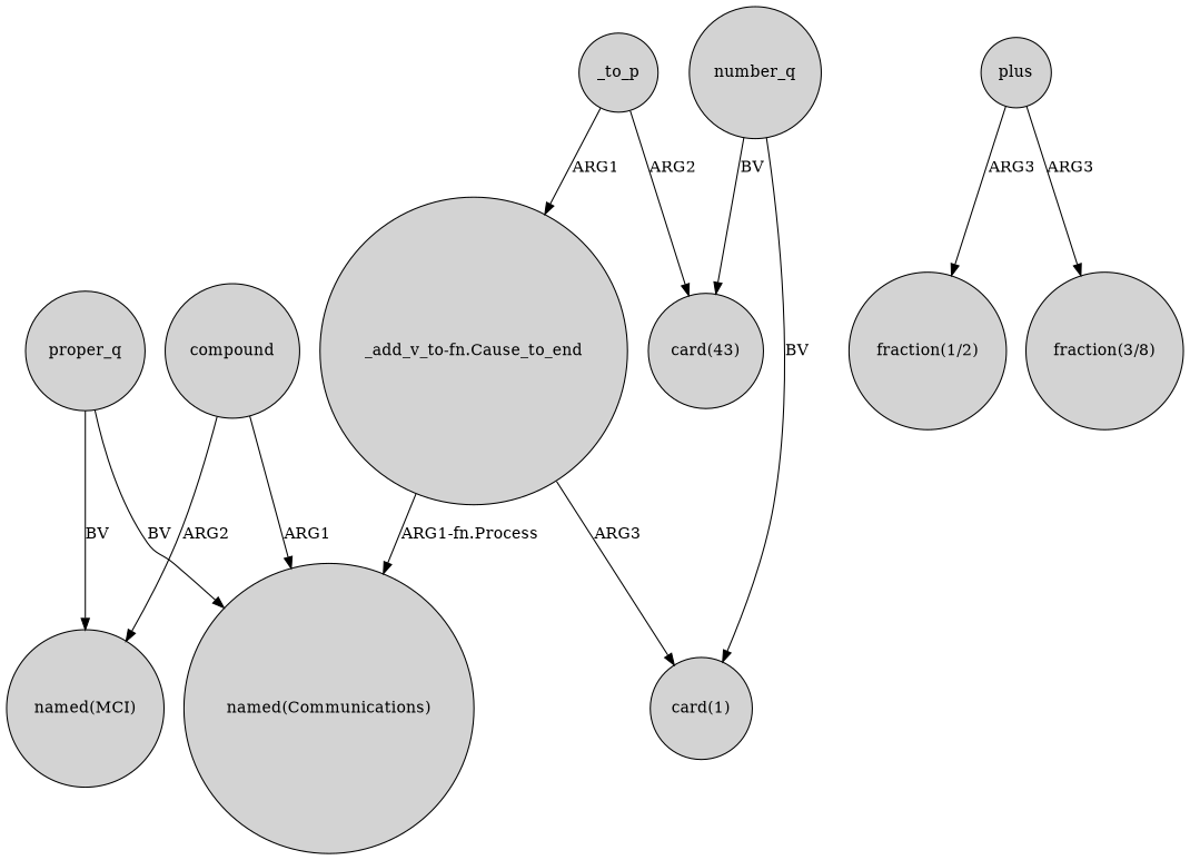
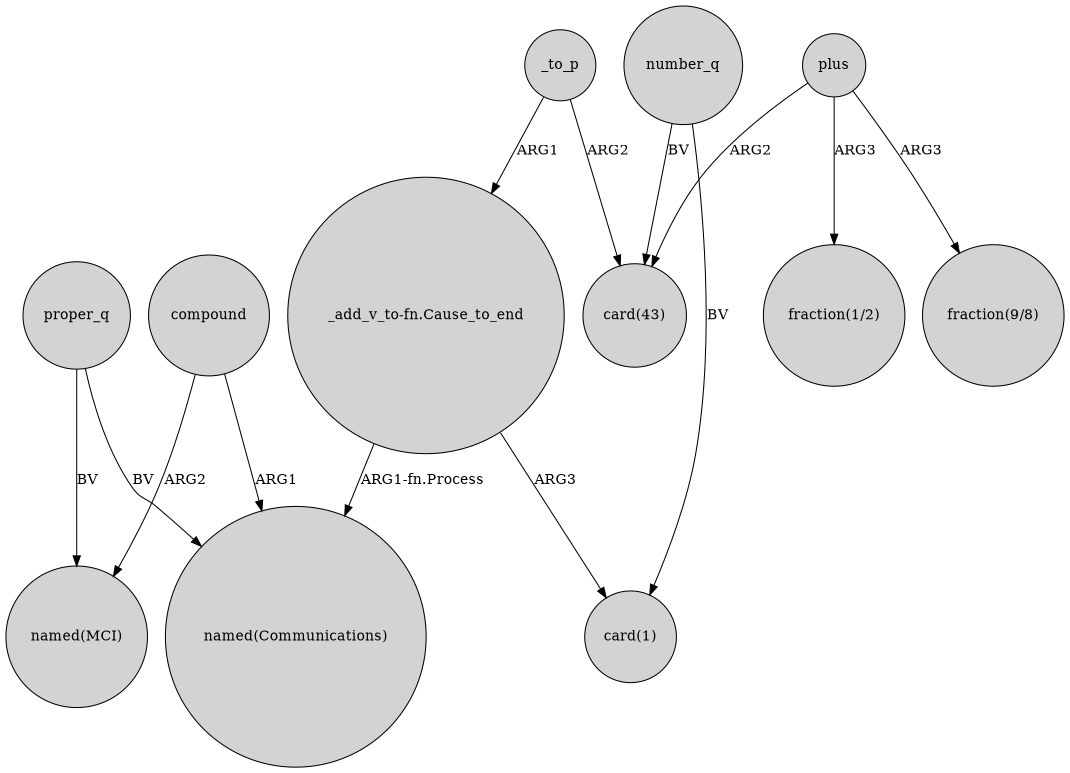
  digraph {
    node [shape=circle style=filled]
    compound
    "named(MCI)"
    "named(Communications)"
    number_q
    "card(43)"
    "card(1)"
    _to_p
    "_add_v_to-fn.Cause_to_end"
    proper_q
    plus
    "fraction(1/2)"
-   "fraction(3/8)"
+   "fraction(3/8)" [label="fraction(9/8)"]
    compound -> "named(MCI)" [label=ARG2]
    compound -> "named(Communications)" [label=ARG1]
    number_q -> "card(43)" [label=BV]
    number_q -> "card(1)" [label=BV]
    _to_p -> "card(43)" [label=ARG2]
    _to_p -> "_add_v_to-fn.Cause_to_end" [label=ARG1]
    "_add_v_to-fn.Cause_to_end" -> "named(Communications)" [label="ARG1-fn.Process"]
    "_add_v_to-fn.Cause_to_end" -> "card(1)" [label=ARG3]
    proper_q -> "named(MCI)" [label=BV]
    proper_q -> "named(Communications)" [label=BV]
+   plus -> "card(43)" [label=ARG2]
    plus -> "fraction(1/2)" [label=ARG3]
    plus -> "fraction(3/8)" [label=ARG3]
  }
